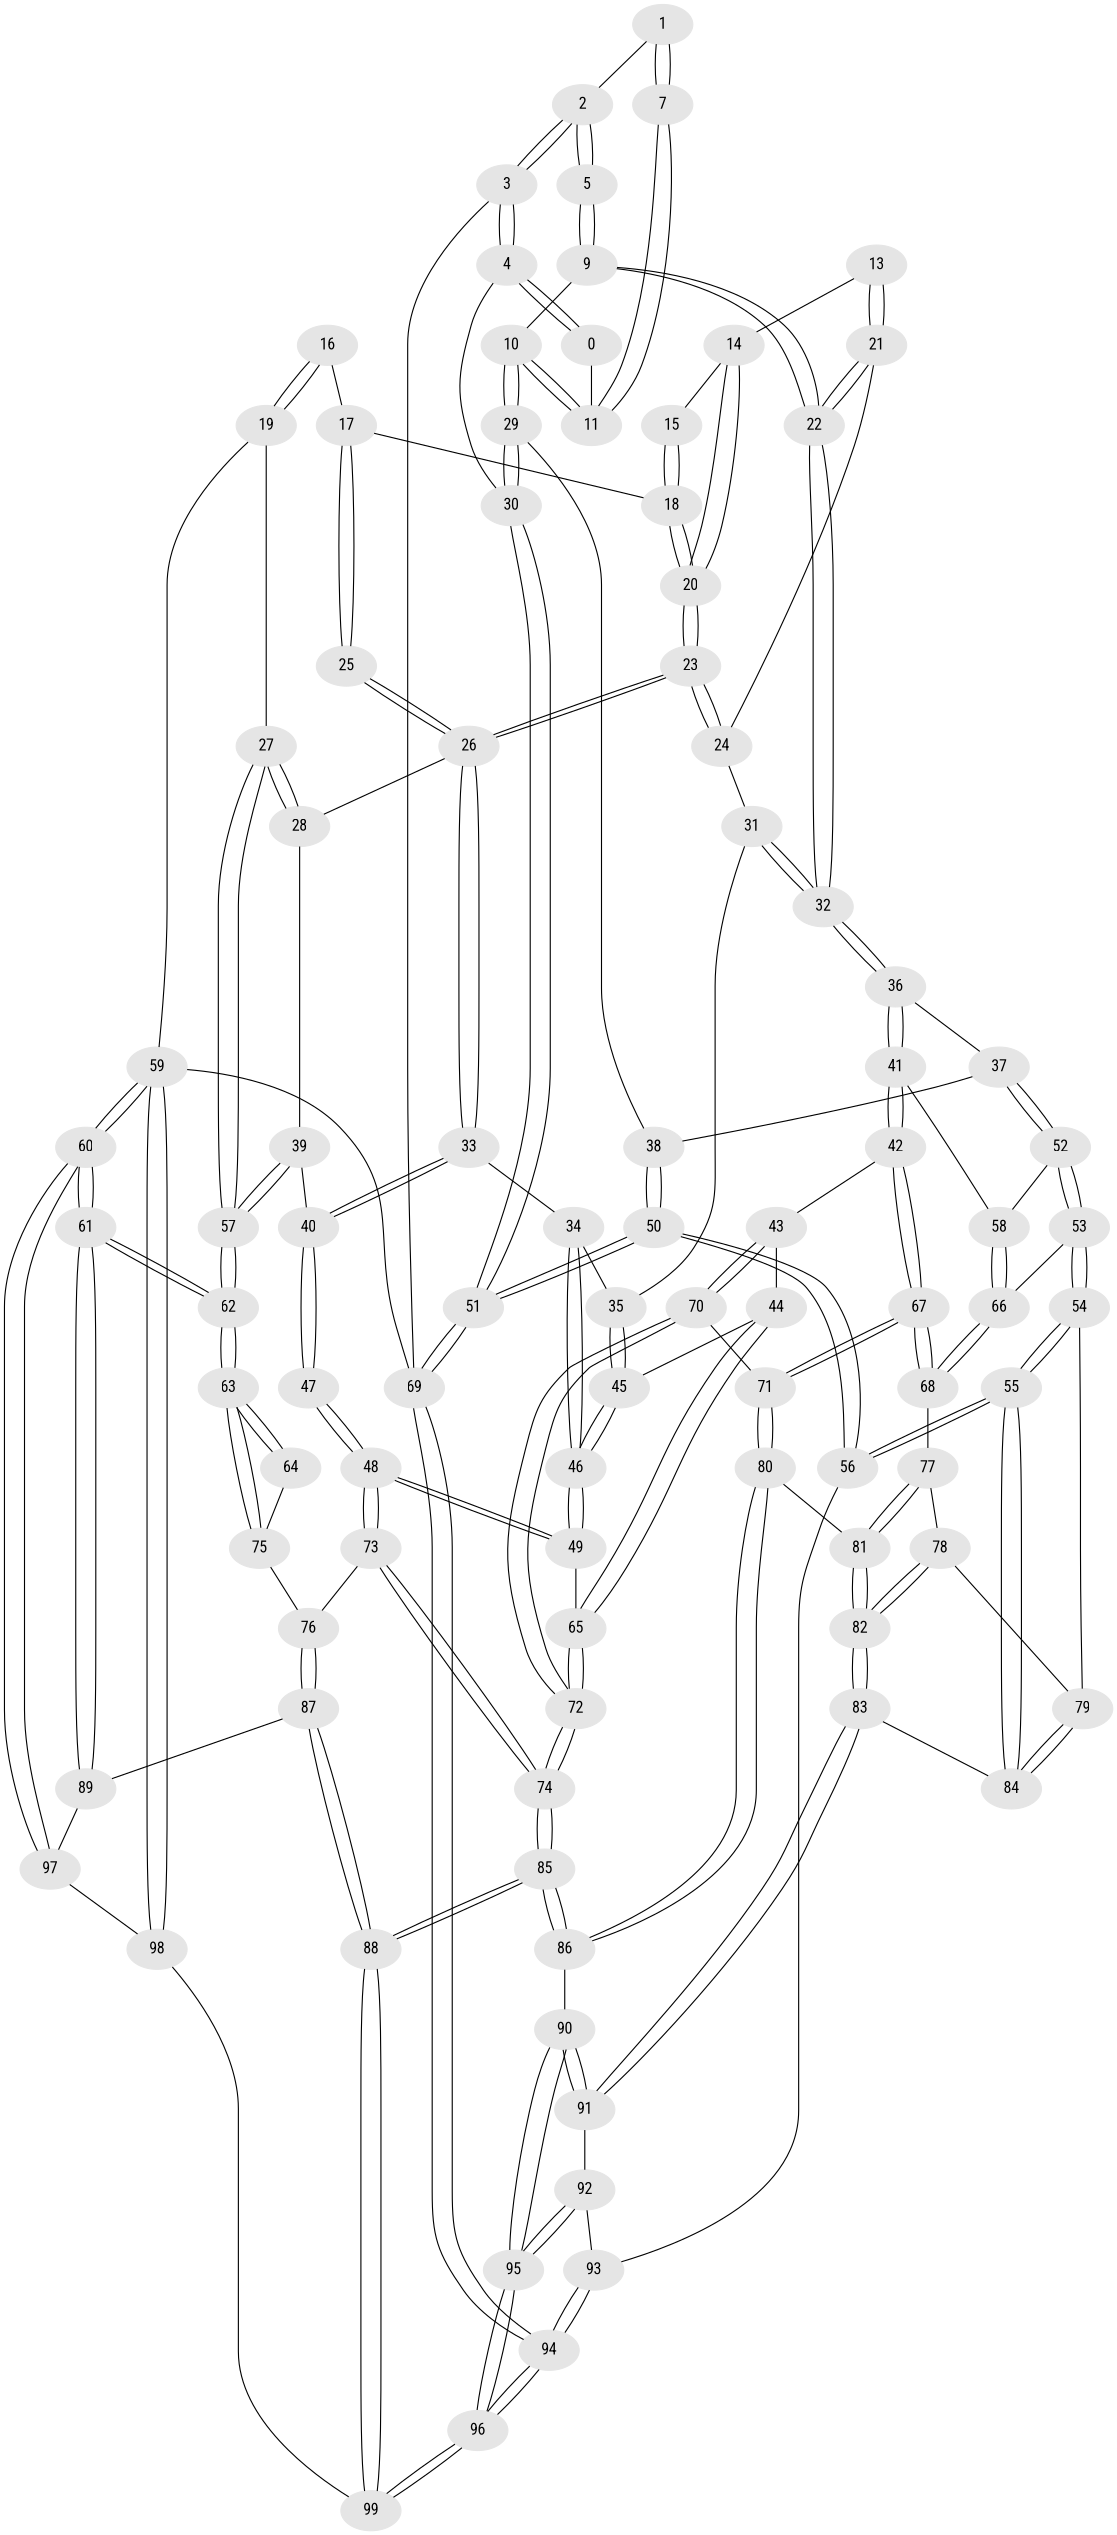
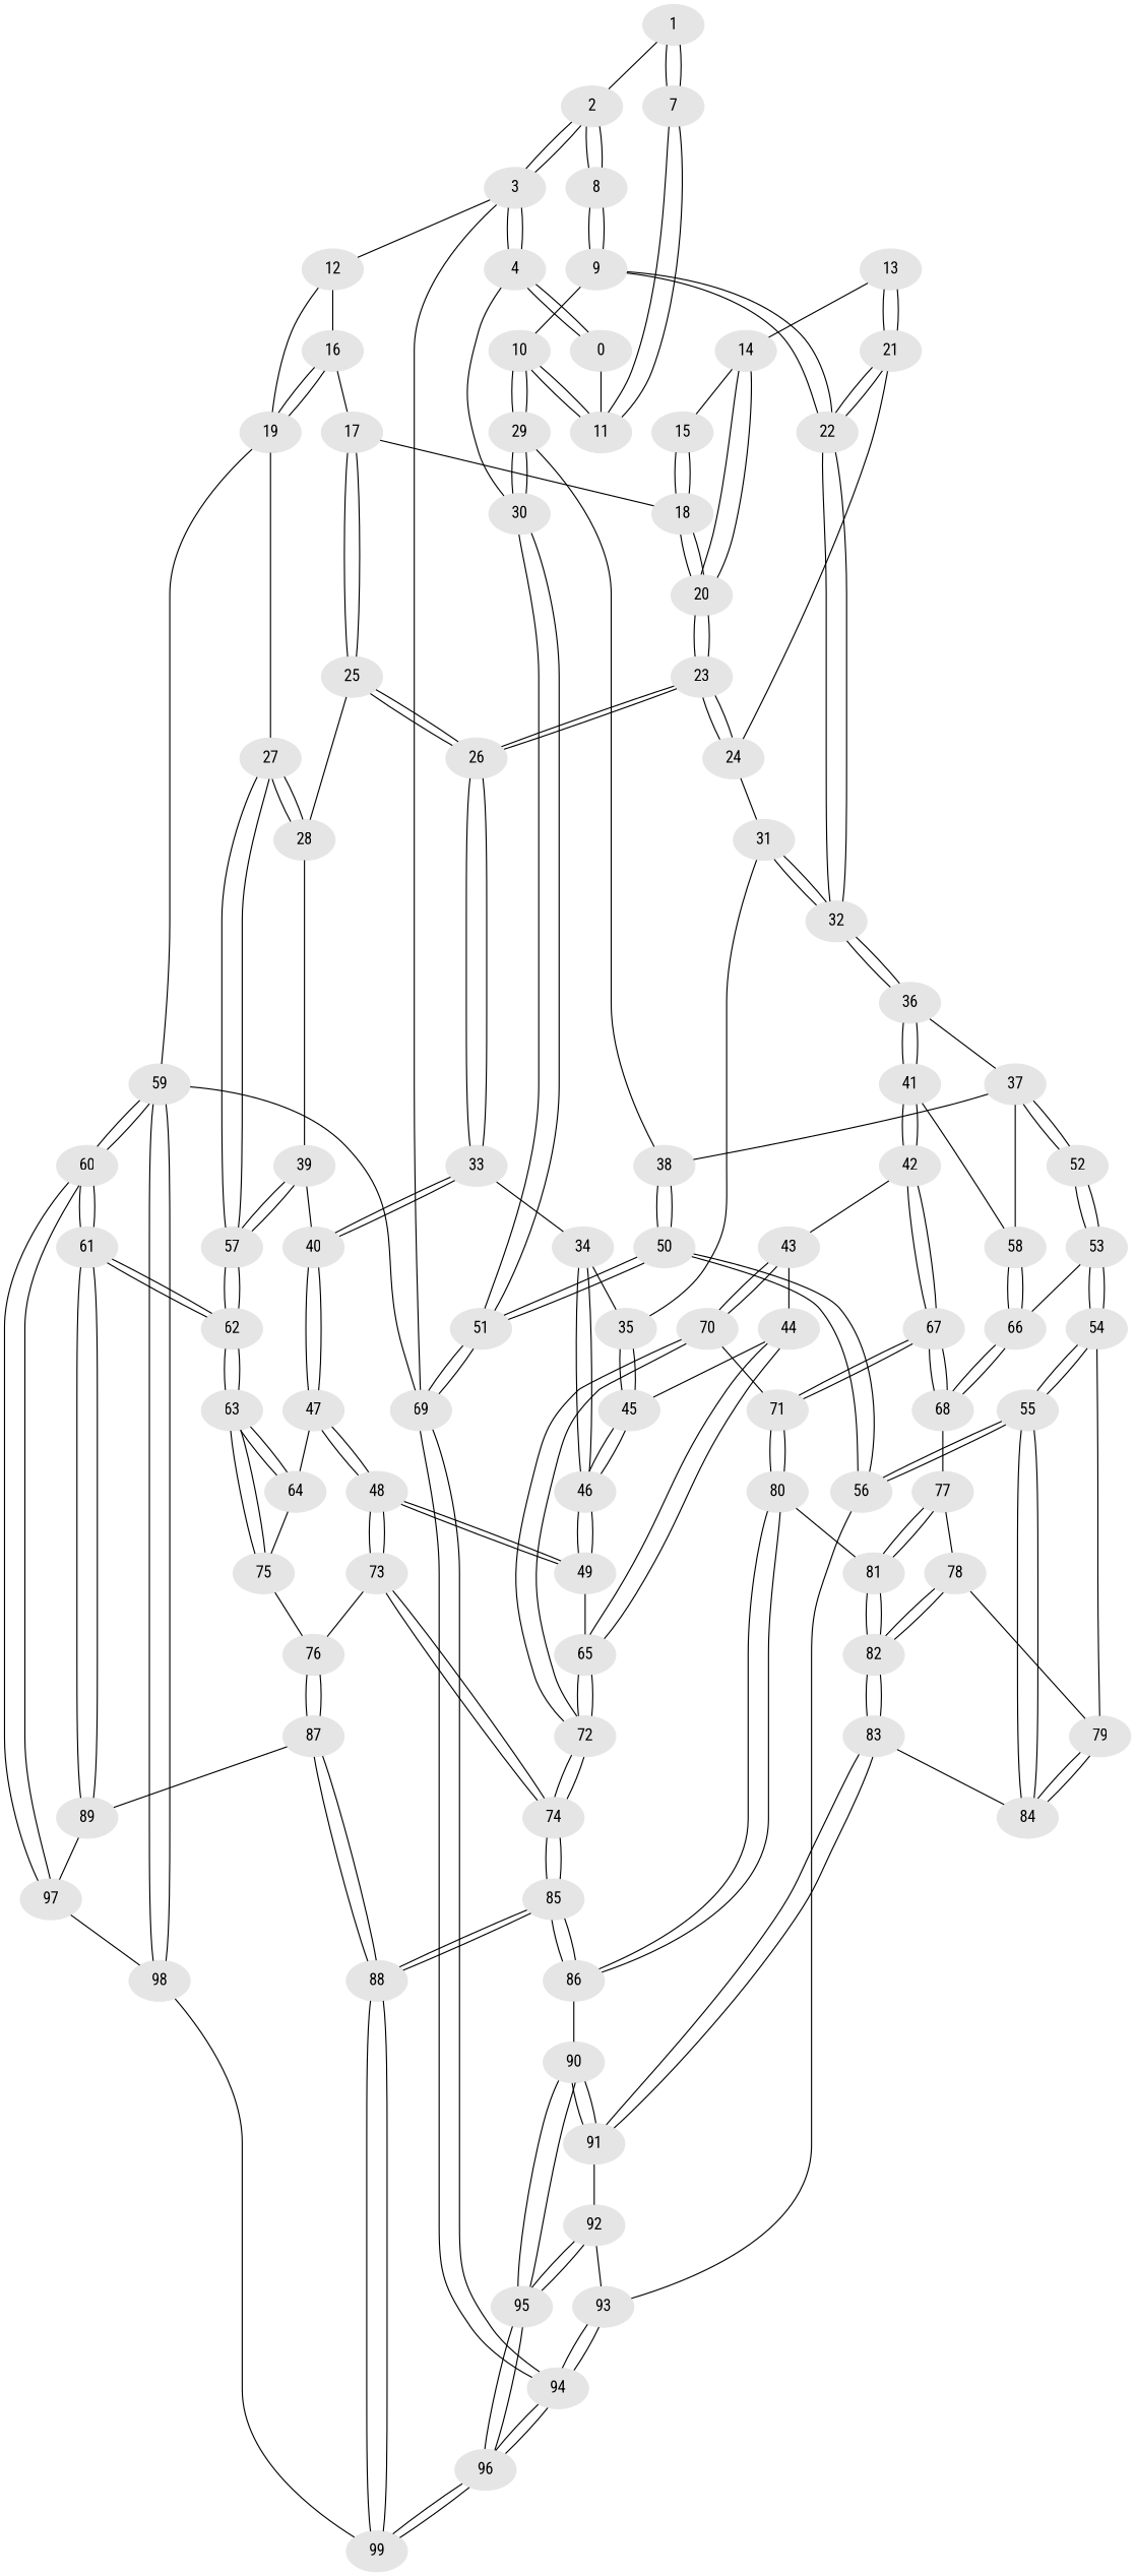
  graph {
    fontname="Roboto Condensed"
    node [color=gray90 fontname="Roboto Condensed" style=filled]
    edge [fontname="Roboto Condensed"]
    1
    2
    7
    3
-   8 [label=5]
+   8
    11
    4
+   12
    69
    9
    n11 [label=0]
    30
    16
    19
    94
    51
    10
    22
    13
    14
    21
    29
    32
    38
    17
    27
    59
    15
    20
    24
    18
    23
    25
    26
    28
    57
    60
    98
    31
    36
    33
    35
    39
    34
    40
    62
    50
    45
    37
    41
    46
    47
    49
    52
    42
    58
    53
    56
    48
    64
    43
    67
    66
    44
    70
    68
    71
    65
    72
    73
    75
    74
    76
    93
    54
    55
    79
    84
    63
    61
    97
    99
    89
    77
    80
    78
    81
    96
    86
    85
    87
    88
    82
    83
    90
    91
    92
    95
    1 -- 2
    1 -- 7
    1 -- 7
    2 -- 3
    2 -- 3
    2 -- 8
    2 -- 8
    7 -- 11
    7 -- 11
    3 -- 4
    3 -- 4
+   3 -- 12
    3 -- 69
    8 -- 9
    8 -- 9
    4 -- n11
    4 -- n11
    4 -- 30
+   12 -- 16
+   12 -- 19
    69 -- 94
    69 -- 94
    9 -- 10
    9 -- 22
    9 -- 22
    n11 -- 11
    30 -- 51
    30 -- 51
    16 -- 19
    16 -- 19
    16 -- 17
    19 -- 27
    19 -- 59
    94 -- 96
    94 -- 96
    51 -- 69
    51 -- 69
    10 -- 11
    10 -- 11
    10 -- 29
    10 -- 29
    22 -- 32
    22 -- 32
    13 -- 14
    13 -- 21
    13 -- 21
    14 -- 15
    14 -- 20
    14 -- 20
    21 -- 22
    21 -- 22
    21 -- 24
    29 -- 30
    29 -- 30
    29 -- 38
    32 -- 36
    32 -- 36
    38 -- 50
    38 -- 50
    17 -- 18
    17 -- 25
    17 -- 25
    27 -- 28
    27 -- 28
    27 -- 57
    27 -- 57
    59 -- 69
    59 -- 60
    59 -- 60
    59 -- 98
    59 -- 98
    15 -- 18
    15 -- 18
    20 -- 23
    20 -- 23
    24 -- 31
    18 -- 20
    18 -- 20
    23 -- 24
    23 -- 24
    23 -- 26
    23 -- 26
    25 -- 26
    25 -- 26
-   26 -- 28
+   25 -- 28
    26 -- 33
    26 -- 33
    28 -- 39
    57 -- 62
    57 -- 62
    60 -- 61
    60 -- 61
    60 -- 97
    60 -- 97
    98 -- 99
    31 -- 32
    31 -- 32
    31 -- 35
    36 -- 37
    36 -- 41
    36 -- 41
    33 -- 34
    33 -- 40
    33 -- 40
    35 -- 45
    35 -- 45
    39 -- 57
    39 -- 57
    39 -- 40
    34 -- 35
    34 -- 46
    34 -- 46
    40 -- 47
    40 -- 47
    62 -- 63
    62 -- 63
    50 -- 51
    50 -- 51
    50 -- 56
    50 -- 56
    45 -- 46
    45 -- 46
    37 -- 38
    37 -- 52
    37 -- 52
    41 -- 42
    41 -- 42
    41 -- 58
    46 -- 49
    46 -- 49
    47 -- 48
    47 -- 48
+   47 -- 64
    49 -- 65
-   52 -- 58
+   37 -- 58
    52 -- 53
    52 -- 53
    42 -- 43
    42 -- 67
    42 -- 67
    58 -- 66
    58 -- 66
    53 -- 66
    53 -- 54
    53 -- 54
    56 -- 93
    48 -- 49
    48 -- 49
    48 -- 73
    48 -- 73
    64 -- 75
    43 -- 44
    43 -- 70
    43 -- 70
    67 -- 68
    67 -- 68
    67 -- 71
    67 -- 71
    66 -- 68
    66 -- 68
    44 -- 45
    44 -- 65
    44 -- 65
    70 -- 71
    70 -- 72
    70 -- 72
    68 -- 77
    71 -- 80
    71 -- 80
    65 -- 72
    65 -- 72
    72 -- 74
    72 -- 74
    73 -- 74
    73 -- 74
    73 -- 76
    75 -- 76
    74 -- 85
    74 -- 85
    76 -- 87
    76 -- 87
    93 -- 94
    93 -- 94
    54 -- 55
    54 -- 55
    54 -- 79
    55 -- 56
    55 -- 56
    55 -- 84
    55 -- 84
    79 -- 84
    79 -- 84
    63 -- 64
    63 -- 64
    63 -- 75
    63 -- 75
    61 -- 62
    61 -- 62
    61 -- 89
    61 -- 89
    97 -- 98
    89 -- 97
    77 -- 78
    77 -- 81
    77 -- 81
    80 -- 81
    80 -- 86
    80 -- 86
    78 -- 79
    78 -- 82
    78 -- 82
    81 -- 82
    81 -- 82
    96 -- 99
    96 -- 99
    86 -- 90
    85 -- 86
    85 -- 86
    85 -- 88
    85 -- 88
    87 -- 89
    87 -- 88
    87 -- 88
    88 -- 99
    88 -- 99
    82 -- 83
    82 -- 83
    83 -- 84
    83 -- 91
    83 -- 91
    90 -- 91
    90 -- 91
    90 -- 95
    90 -- 95
    91 -- 92
    92 -- 93
    92 -- 95
    92 -- 95
    95 -- 96
    95 -- 96
  }
